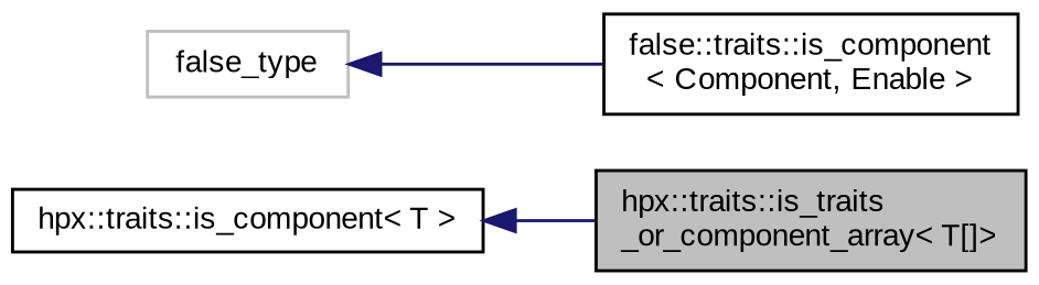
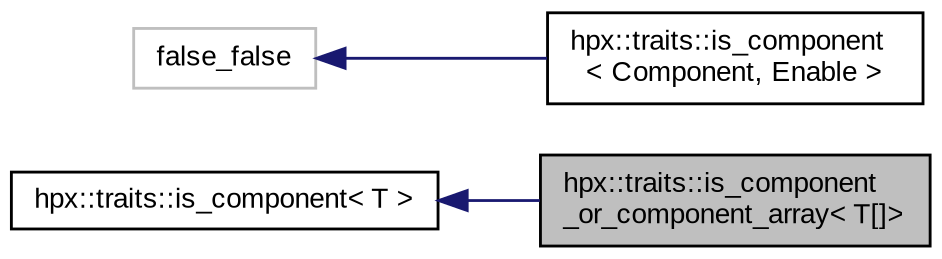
  digraph {
    fontname="Liberation Sans"
    rankdir=LR
    node [color=black fillcolor=white fontname="Liberation Sans" fontsize=10 shape=record style=filled]
    edge [color=midnightblue dir=back fontname="Liberation Sans" fontsize=10 labelfontname=Helvetica labelfontsize=10 style=solid]
-   n1 [fillcolor=grey75 fontcolor=black height=0.2 label="hpx::traits::is_traits\l_or_component_array\< T[]\>" width=0.4]
+   n1 [fillcolor=grey75 fontcolor=black height=0.2 label="hpx::traits::is_component\l_or_component_array\< T[]\>" width=0.4]
    n2 [height=0.2 label="hpx::traits::is_component\< T \>" width=0.4]
-   n3 [color=grey75 height=0.2 label=false_type width=0.4]
-   n4 [height=0.2 label="false::traits::is_component\l\< Component, Enable \>" width=0.4]
+   n3 [color=grey75 height=0.2 label=false_false width=0.4]
+   n4 [height=0.2 label="hpx::traits::is_component\l\< Component, Enable \>" width=0.4]
    n2 -> n1
    n3 -> n4
  }
